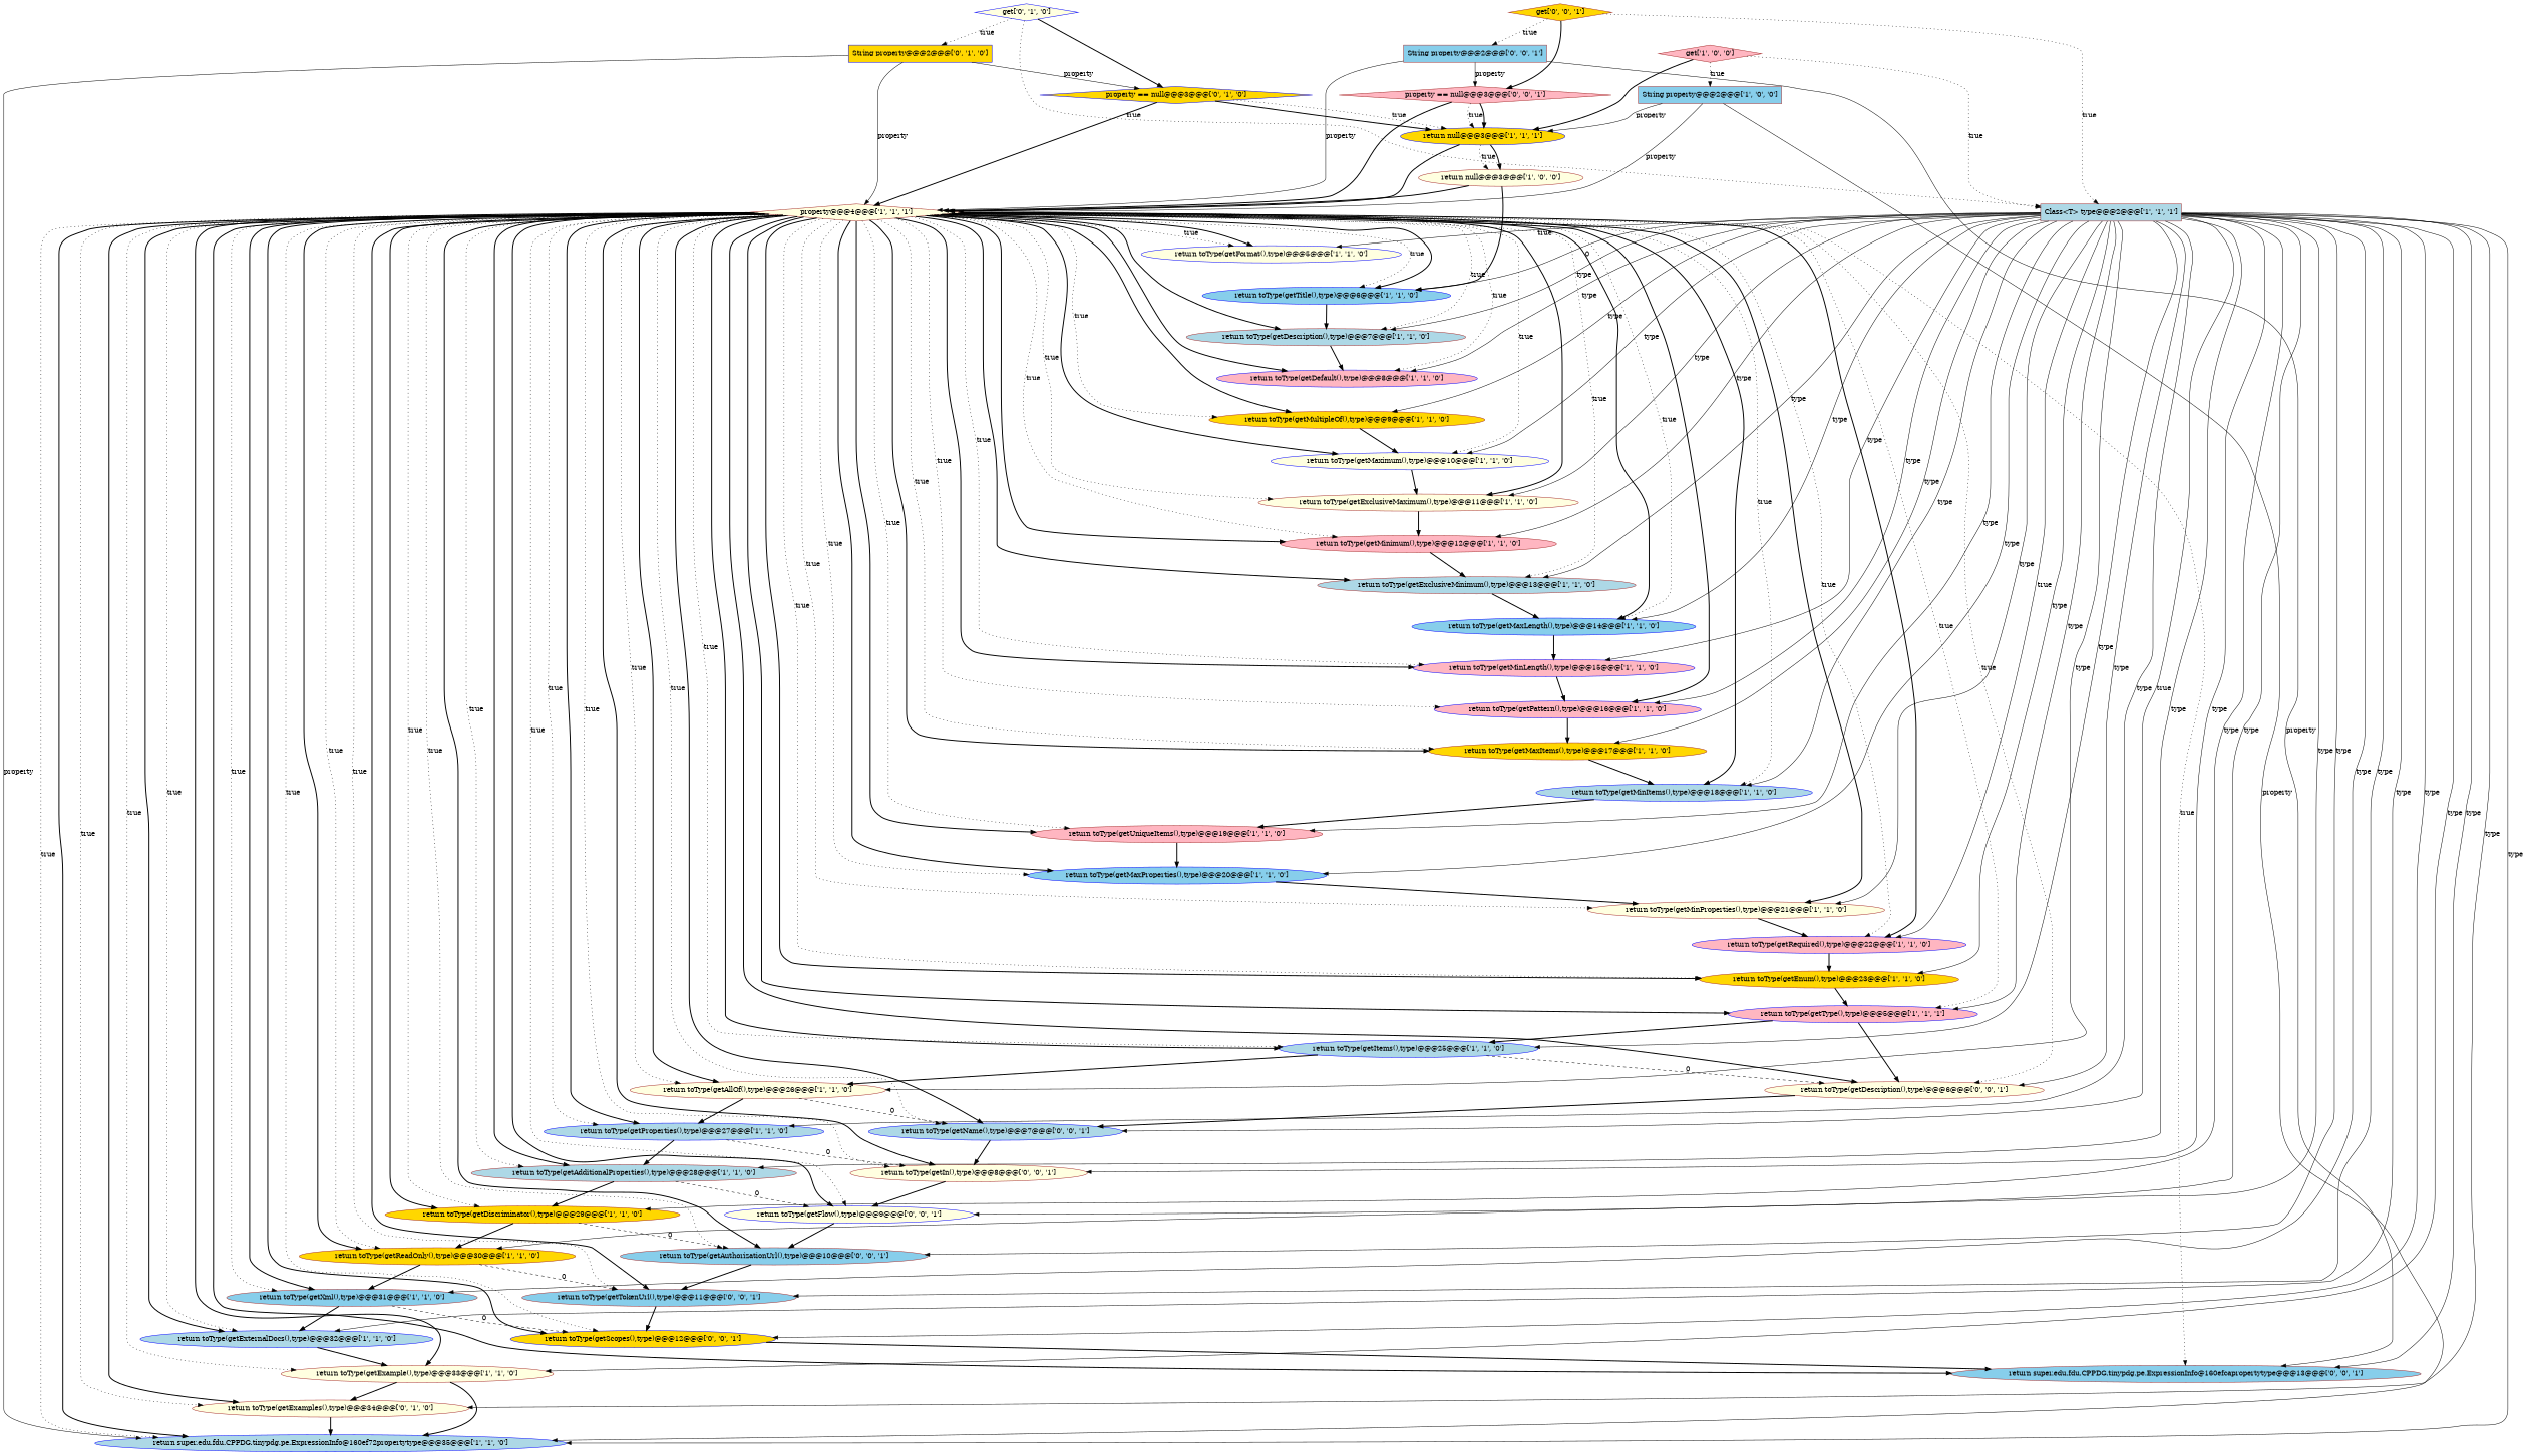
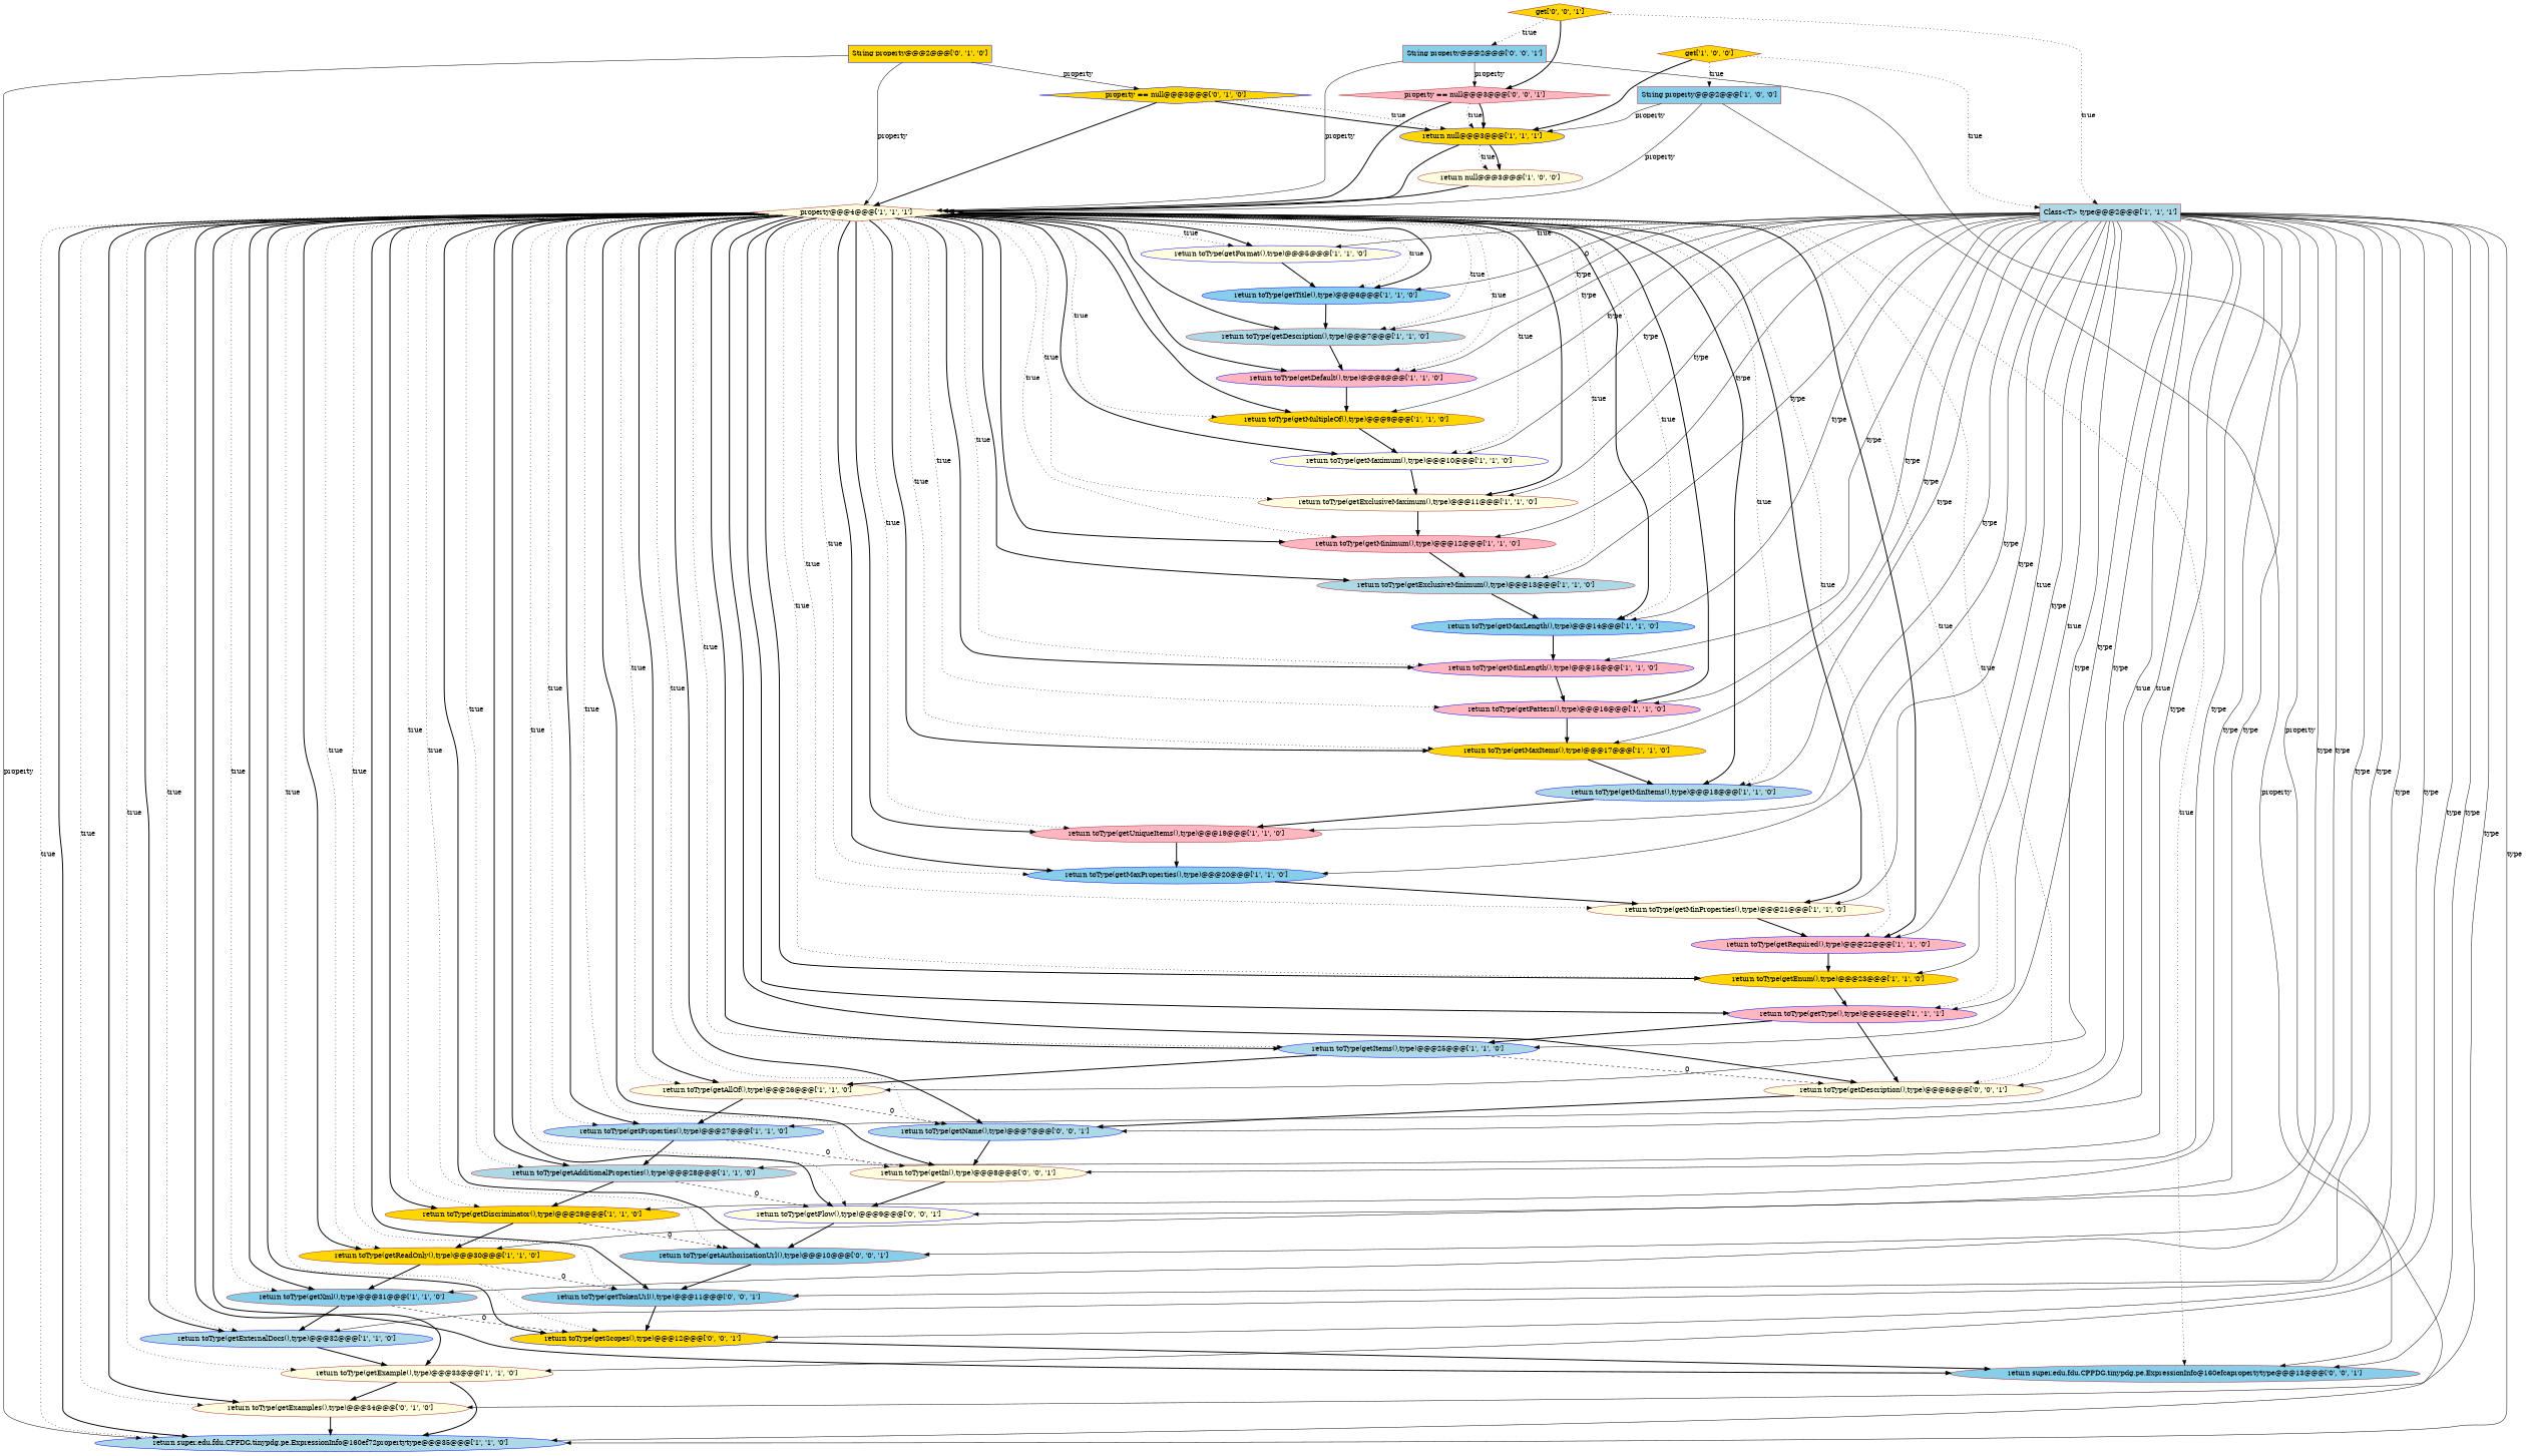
  digraph {
    node [color=brown fillcolor=lightyellow shape=ellipse style=filled]
    edge [style=bold]
    n1 [fillcolor=lightblue label="return toType(getExclusiveMinimum(),type)@@@13@@@['1', '1', '0']"]
    n2 [color=blue fillcolor=skyblue label="return toType(getMaxLength(),type)@@@14@@@['1', '1', '0']"]
    n3 [color=blue fillcolor=lightpink label="return toType(getMinLength(),type)@@@15@@@['1', '1', '0']"]
    n4 [fillcolor=skyblue label="String property@@@2@@@['0', '0', '1']" shape=box]
    n5 [fillcolor=lightpink label="property == null@@@3@@@['0', '0', '1']" shape=diamond]
    n6 [label="property@@@4@@@['1', '1', '1']" shape=diamond]
    n7 [fillcolor=skyblue label="return super.edu.fdu.CPPDG.tinypdg.pe.ExpressionInfo@160efcapropertytype@@@13@@@['0', '0', '1']"]
    n8 [color=blue fillcolor=gold label="return null@@@3@@@['1', '1', '1']"]
    n9 [fillcolor=lightpink label="return toType(getUniqueItems(),type)@@@19@@@['1', '1', '0']"]
    n10 [color=blue fillcolor=skyblue label="return toType(getMaxProperties(),type)@@@20@@@['1', '1', '0']"]
    n11 [color=blue fillcolor=lightpink label="return toType(getPattern(),type)@@@16@@@['1', '1', '0']"]
    n12 [fillcolor=gold label="return toType(getReadOnly(),type)@@@30@@@['1', '1', '0']"]
    n13 [fillcolor=skyblue label="return toType(getTokenUrl(),type)@@@11@@@['0', '0', '1']"]
    n14 [fillcolor=skyblue label="return toType(getXml(),type)@@@31@@@['1', '1', '0']"]
    n15 [color=blue fillcolor=gold label="return toType(getScopes(),type)@@@12@@@['0', '0', '1']"]
    n16 [fillcolor=gold label="return toType(getEnum(),type)@@@23@@@['1', '1', '0']"]
    n17 [color=blue fillcolor=lightpink label="return toType(getType(),type)@@@5@@@['1', '1', '1']"]
    n18 [color=blue fillcolor=skyblue label="return toType(getTitle(),type)@@@6@@@['1', '1', '0']"]
    n19 [fillcolor=lightblue label="return toType(getDescription(),type)@@@7@@@['1', '1', '0']"]
    n20 [label="return toType(getAllOf(),type)@@@26@@@['1', '1', '0']"]
    n21 [color=blue fillcolor=lightblue label="return toType(getProperties(),type)@@@27@@@['1', '1', '0']"]
    n22 [color=blue fillcolor=lightblue label="return toType(getName(),type)@@@7@@@['0', '0', '1']"]
    n23 [fillcolor=gold label="return toType(getMultipleOf(),type)@@@9@@@['1', '1', '0']"]
    n24 [color=blue label="return toType(getMaximum(),type)@@@10@@@['1', '1', '0']"]
    n25 [label="return toType(getMinProperties(),type)@@@21@@@['1', '1', '0']"]
    n26 [fillcolor=skyblue label="return toType(getAuthorizationUrl(),type)@@@10@@@['0', '0', '1']"]
    n27 [fillcolor=lightblue label="return toType(getAdditionalProperties(),type)@@@28@@@['1', '1', '0']"]
    n28 [fillcolor=gold label="return toType(getDiscriminator(),type)@@@29@@@['1', '1', '0']"]
    n29 [color=blue label="return toType(getFlow(),type)@@@9@@@['0', '0', '1']"]
    n30 [label="return toType(getExclusiveMaximum(),type)@@@11@@@['1', '1', '0']"]
    n31 [fillcolor=lightpink label="return toType(getMinimum(),type)@@@12@@@['1', '1', '0']"]
    n32 [color=blue fillcolor=lightblue label="return super.edu.fdu.CPPDG.tinypdg.pe.ExpressionInfo@160ef72propertytype@@@35@@@['1', '1', '0']"]
    n33 [color=blue fillcolor=lightblue label="return toType(getItems(),type)@@@25@@@['1', '1', '0']"]
    n34 [label="return toType(getDescription(),type)@@@6@@@['0', '0', '1']"]
    n35 [color=blue fillcolor=lightblue label="return toType(getExternalDocs(),type)@@@32@@@['1', '1', '0']"]
    n36 [label="return toType(getExample(),type)@@@33@@@['1', '1', '0']"]
    n37 [color=blue fillcolor=lightpink label="return toType(getDefault(),type)@@@8@@@['1', '1', '0']"]
    n38 [label="return toType(getExamples(),type)@@@34@@@['0', '1', '0']"]
    n39 [color=blue fillcolor=lightpink label="return toType(getRequired(),type)@@@22@@@['1', '1', '0']"]
    n40 [fillcolor=gold label="return toType(getMaxItems(),type)@@@17@@@['1', '1', '0']"]
    n41 [color=blue fillcolor=lightblue label="return toType(getMinItems(),type)@@@18@@@['1', '1', '0']"]
    n42 [label="return toType(getIn(),type)@@@8@@@['0', '0', '1']"]
    n43 [color=blue label="return toType(getFormat(),type)@@@5@@@['1', '1', '0']"]
-   n44 [color=blue label="get['0', '1', '0']" shape=diamond]
    n45 [color=blue fillcolor=gold label="String property@@@2@@@['0', '1', '0']" shape=box]
    n46 [color=blue fillcolor=gold label="property == null@@@3@@@['0', '1', '0']" shape=diamond]
    n47 [fillcolor=lightblue label="Class<T> type@@@2@@@['1', '1', '1']" shape=box]
    n48 [fillcolor=gold label="get['0', '0', '1']" shape=diamond]
    n49 [label="return null@@@3@@@['1', '0', '0']"]
-   n50 [fillcolor=lightpink label="get['1', '0', '0']" shape=diamond]
+   n50 [fillcolor=gold label="get['1', '0', '0']" shape=diamond]
    n51 [fillcolor=skyblue label="String property@@@2@@@['1', '0', '0']" shape=box]
    n1 -> n2
    n2 -> n3
    n3 -> n11
    n4 -> n5 [label=property style=solid]
    n4 -> n6 [label=property style=solid]
    n4 -> n7 [label=property style=solid]
    n5 -> n6
    n5 -> n8 [label=true style=dotted]
    n5 -> n8
    n6 -> n1 [label=true style=dotted]
    n6 -> n1
    n6 -> n2
    n6 -> n2 [label=true style=dotted]
    n6 -> n3
    n6 -> n3 [label=true style=dotted]
    n6 -> n7 [label=true style=dotted]
    n6 -> n7
    n6 -> n9
    n6 -> n9 [label=true style=dotted]
    n6 -> n10 [label=true style=dotted]
    n6 -> n10
    n6 -> n11
    n6 -> n11 [label=true style=dotted]
    n6 -> n12
    n6 -> n12 [label=true style=dotted]
    n6 -> n13 [label=true style=dotted]
    n6 -> n13
    n6 -> n14 [label=true style=dotted]
    n6 -> n14
    n6 -> n15
    n6 -> n15 [label=true style=dotted]
    n6 -> n16
    n6 -> n16 [label=true style=dotted]
    n6 -> n17 [label=true style=dotted]
    n6 -> n17
    n6 -> n18 [label=true style=dotted]
    n6 -> n18
    n6 -> n19 [label=true style=dotted]
    n6 -> n19
    n6 -> n20 [label=true style=dotted]
    n6 -> n20
    n6 -> n21 [label=true style=dotted]
    n6 -> n21
    n6 -> n22 [label=true style=dotted]
    n6 -> n22
    n6 -> n23 [label=true style=dotted]
    n6 -> n23
    n6 -> n24 [label=true style=dotted]
    n6 -> n24
    n6 -> n25
    n6 -> n25 [label=true style=dotted]
    n6 -> n26 [label=true style=dotted]
    n6 -> n26
    n6 -> n27 [label=true style=dotted]
    n6 -> n27
    n6 -> n28
    n6 -> n28 [label=true style=dotted]
    n6 -> n29
    n6 -> n29 [label=true style=dotted]
    n6 -> n30 [label=true style=dotted]
    n6 -> n30
    n6 -> n31
    n6 -> n31 [label=true style=dotted]
    n6 -> n32 [label=true style=dotted]
    n6 -> n32
    n6 -> n33 [label=true style=dotted]
    n6 -> n33
    n6 -> n34 [label=true style=dotted]
    n6 -> n34
    n6 -> n35 [label=true style=dotted]
    n6 -> n35
    n6 -> n36
    n6 -> n36 [label=true style=dotted]
    n6 -> n37 [label=true style=dotted]
    n6 -> n37
    n6 -> n38 [label=true style=dotted]
    n6 -> n38
    n6 -> n39
    n6 -> n39 [label=true style=dotted]
    n6 -> n40
    n6 -> n40 [label=true style=dotted]
    n6 -> n41
    n6 -> n41 [label=true style=dotted]
    n6 -> n42 [label=true style=dotted]
    n6 -> n42
    n6 -> n43 [label=true style=dotted]
    n6 -> n43
    n8 -> n6
    n8 -> n49 [label=true style=dotted]
    n8 -> n49
    n9 -> n10
    n10 -> n25
    n11 -> n40
    n12 -> n13 [label=0 style=dashed]
    n12 -> n14
    n13 -> n15
    n14 -> n15 [label=0 style=dashed]
    n14 -> n35
    n15 -> n7
    n16 -> n17
    n17 -> n33
    n17 -> n34
    n18 -> n19
    n19 -> n37
    n20 -> n21
    n20 -> n22 [label=0 style=dashed]
    n21 -> n27
    n21 -> n42 [label=0 style=dashed]
    n22 -> n42
    n23 -> n24
    n24 -> n30
    n25 -> n39
    n26 -> n13
    n27 -> n28
    n27 -> n29 [label=0 style=dashed]
    n28 -> n12
    n28 -> n26 [label=0 style=dashed]
    n29 -> n26
    n30 -> n31
    n31 -> n1
    n33 -> n20
    n33 -> n34 [label=0 style=dashed]
    n34 -> n22
    n35 -> n36
    n36 -> n32
    n36 -> n38
+   n37 -> n23
    n38 -> n32
    n39 -> n16
    n40 -> n41
    n41 -> n9
    n42 -> n29
-   n49 -> n18
-   n44 -> n45 [label=true style=dotted]
-   n44 -> n46
-   n44 -> n47 [label=true style=dotted]
+   n43 -> n18
    n45 -> n6 [label=property style=solid]
    n45 -> n32 [label=property style=solid]
    n45 -> n46 [label=property style=solid]
    n46 -> n6
    n46 -> n8 [label=true style=dotted]
    n46 -> n8
    n47 -> n1 [label=type style=solid]
    n47 -> n2 [label=type style=solid]
    n47 -> n3 [label=type style=solid]
    n47 -> n7 [label=type style=solid]
    n47 -> n9 [label=type style=solid]
    n47 -> n10 [label=type style=solid]
    n47 -> n11 [label=type style=solid]
    n47 -> n12 [label=type style=solid]
    n47 -> n13 [label=type style=solid]
    n47 -> n14 [label=type style=solid]
    n47 -> n15 [label=type style=solid]
    n47 -> n16 [label=type style=solid]
-   n47 -> n17 [label=type style=solid]
+   n47 -> n17 [label=true style=solid]
    n47 -> n18 [label=0 style=solid]
    n47 -> n19 [label=type style=solid]
    n47 -> n20 [label=type style=solid]
-   n47 -> n21 [label=type style=solid]
+   n47 -> n21 [label=true style=solid]
    n47 -> n22 [label=true style=solid]
    n47 -> n23 [label=type style=solid]
    n47 -> n24 [label=type style=solid]
    n47 -> n25 [label=type style=solid]
    n47 -> n26 [label=type style=solid]
    n47 -> n27 [label=type style=solid]
    n47 -> n28 [label=type style=solid]
    n47 -> n29 [label=type style=solid]
    n47 -> n30 [label=type style=solid]
    n47 -> n31 [label=type style=solid]
    n47 -> n32 [label=type style=solid]
    n47 -> n33 [label=type style=solid]
    n47 -> n34 [label=type style=solid]
    n47 -> n35 [label=type style=solid]
    n47 -> n36 [label=type style=solid]
    n47 -> n37 [label=type style=solid]
    n47 -> n38 [label=type style=solid]
    n47 -> n39 [label=true style=solid]
    n47 -> n40 [label=type style=solid]
    n47 -> n41 [label=type style=solid]
    n47 -> n42 [label=type style=solid]
    n47 -> n43 [label=true style=solid]
    n48 -> n4 [label=true style=dotted]
    n48 -> n5
    n48 -> n47 [label=true style=dotted]
    n49 -> n6
    n50 -> n8
    n50 -> n47 [label=true style=dotted]
    n50 -> n51 [label=true style=dotted]
    n51 -> n6 [label=property style=solid]
    n51 -> n8 [label=property style=solid]
    n51 -> n32 [label=property style=solid]
  }
